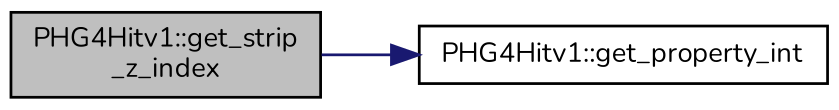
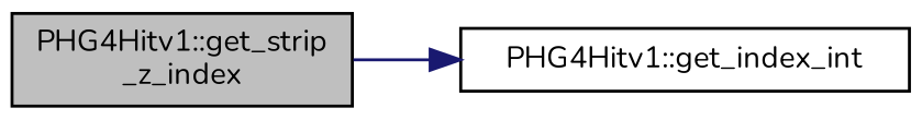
  digraph {
    rankdir=LR
    fontname=Nunito
    node [color=black fontname=Nunito fontsize=10 shape=record]
    n1 [fillcolor=grey75 fontcolor=black height=0.2 label="PHG4Hitv1::get_strip\l_z_index" style=filled width=0.4]
-   n2 [height=0.2 label="PHG4Hitv1::get_property_int" width=0.4]
+   n2 [height=0.2 label="PHG4Hitv1::get_index_int" width=0.4]
    n1 -> n2 [color=midnightblue fontname=Nunito fontsize=10 labelfontname=FreeSans labelfontsize=10 style=solid]
  }
